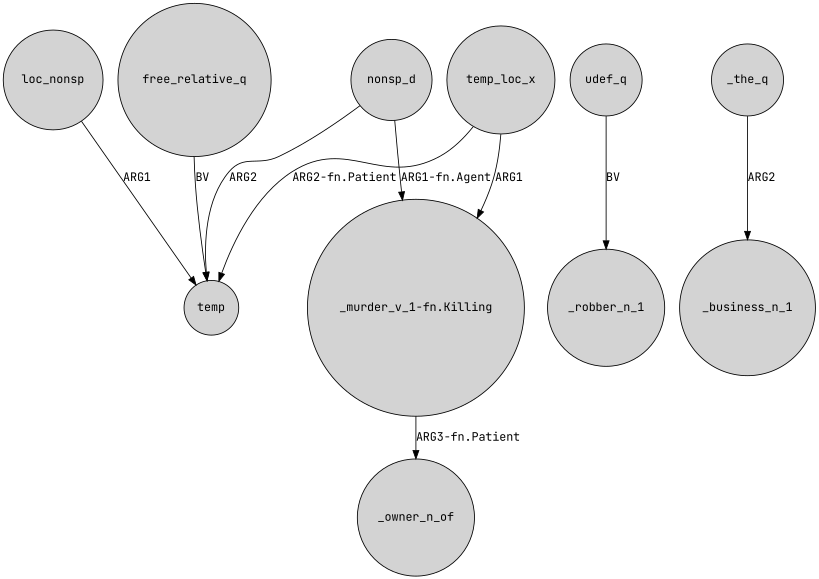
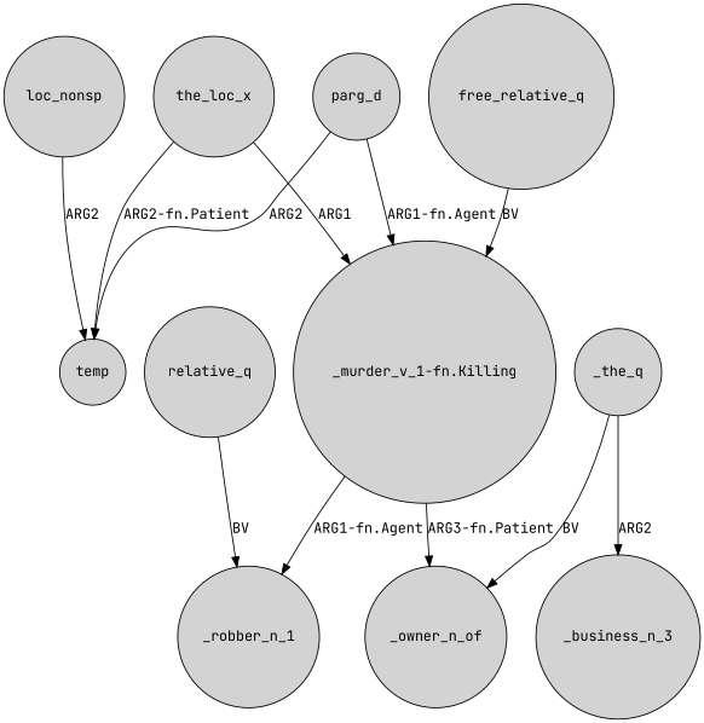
  digraph {
    fontname="JetBrains Mono"
    node [fontname="JetBrains Mono" shape=circle style=filled]
    edge [fontname="JetBrains Mono"]
    loc_nonsp
    temp
    "_murder_v_1-fn.Killing"
    _robber_n_1
    _owner_n_of
    _the_q
-   _business_n_1
-   temp_loc_x
-   parg_d [label=nonsp_d]
-   udef_q
+   _business_n_1 [label=_business_n_3]
+   temp_loc_x [label=the_loc_x]
+   parg_d
+   udef_q [label=relative_q]
    free_relative_q
-   loc_nonsp -> temp [label=ARG1]
+   loc_nonsp -> temp [label=ARG2]
+   "_murder_v_1-fn.Killing" -> _robber_n_1 [label="ARG1-fn.Agent"]
    "_murder_v_1-fn.Killing" -> _owner_n_of [label="ARG3-fn.Patient"]
+   _the_q -> _owner_n_of [label=BV]
    _the_q -> _business_n_1 [label=ARG2]
    temp_loc_x -> temp [label="ARG2-fn.Patient"]
    temp_loc_x -> "_murder_v_1-fn.Killing" [label=ARG1]
    parg_d -> temp [label=ARG2]
    parg_d -> "_murder_v_1-fn.Killing" [label="ARG1-fn.Agent"]
    udef_q -> _robber_n_1 [label=BV]
-   free_relative_q -> temp [label=BV]
+   free_relative_q -> "_murder_v_1-fn.Killing" [label=BV]
  }
